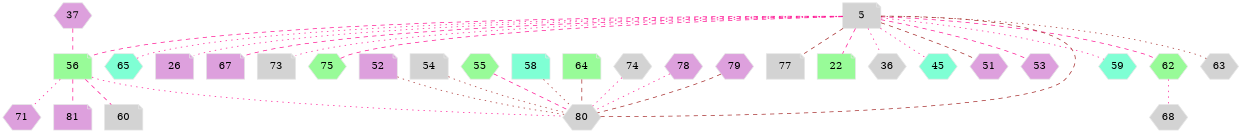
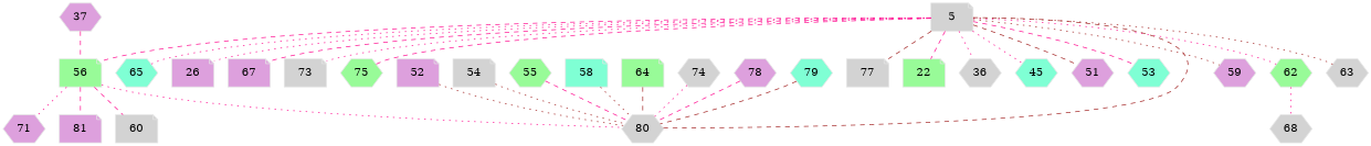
  graph {
    node [color=gray90 fillcolor=lightgrey shape=hexagon style=filled]
    edge [color=deeppink style=dashed]
    5 [shape=note super="+1+2"]
    22 [fillcolor=palegreen shape=note]
    36
    45 [fillcolor=aquamarine]
    51 [fillcolor=plum]
-   53 [fillcolor=plum]
+   53 [fillcolor=aquamarine]
    56 [fillcolor=palegreen shape=note super="+31"]
-   59 [fillcolor=aquamarine super="+43"]
+   59 [fillcolor=plum super="+43"]
    62 [fillcolor=palegreen super="+44"]
    63
    65 [fillcolor=aquamarine super="+16"]
    n12 [fillcolor=plum label=26 shape=note super="+6+61"]
    67 [fillcolor=plum shape=note]
    73 [shape=note super="+15"]
    75 [fillcolor=palegreen super="+27+70"]
    77 [shape=note super="+17+19+21+76"]
    80 [super="+72+69+46+47+50"]
    60 [shape=note super="+49"]
    71 [fillcolor=plum]
    81 [fillcolor=plum shape=note]
    68
    37 [fillcolor=plum]
    52 [fillcolor=plum shape=note]
    54 [shape=note]
    55 [fillcolor=palegreen]
    58 [fillcolor=aquamarine shape=note]
    64 [fillcolor=palegreen shape=note]
    74
    78 [fillcolor=plum]
-   79 [fillcolor=plum]
+   79 [fillcolor=aquamarine]
    5 -- 22
    5 -- 36 [style=dotted]
    5 -- 45 [style=dotted]
    5 -- 51 [color=brown]
    5 -- 53
    5 -- 56 [weight=2]
-   5 -- 59 [style=dotted]
-   5 -- 62
+   5 -- 59 [color=brown style=dotted]
+   5 -- 62 [style=dotted]
    5 -- 63 [color=brown style=dotted]
    5 -- 65 [style=dotted]
    5 -- n12 [style=dotted]
    5 -- 67
    5 -- 73 [style=dotted]
    5 -- 75
    5 -- 77 [color=brown]
    5 -- 80 [color=brown weight=2]
    56 -- 80 [style=dotted]
    56 -- 60
    56 -- 71 [style=dotted]
    56 -- 81
    62 -- 68 [style=dotted]
    37 -- 56
    52 -- 80 [color=brown style=dotted]
    54 -- 80 [color=brown style=dotted]
    55 -- 80
    58 -- 80 [color=brown style=dotted]
    64 -- 80 [color=brown]
    74 -- 80 [style=dotted]
-   78 -- 80 [style=dotted]
+   78 -- 80
    79 -- 80 [color=brown]
  }
